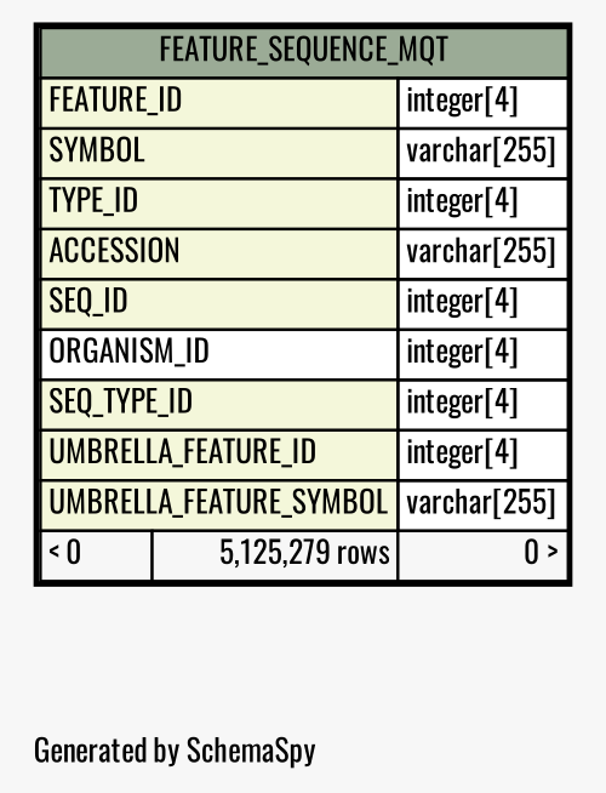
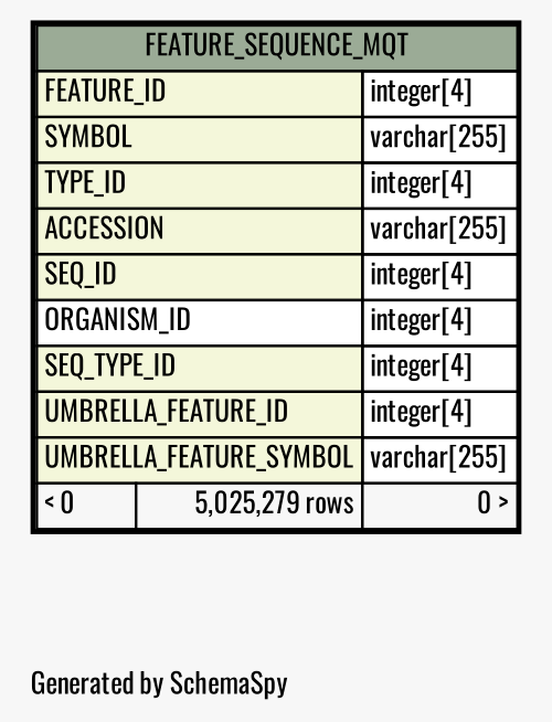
  digraph {
    bgcolor="#f7f7f7"
    fontname=Oswald
    fontsize=11
    label="\nGenerated by SchemaSpy"
    labeljust=l
    nodesep=0.18
    rankdir=TB
    ranksep=0.46
-   n1 [fontname=Oswald fontsize=11 label=<     <TABLE BORDER="2" CELLBORDER="1" CELLSPACING="0" BGCOLOR="#ffffff">       <TR><TD COLSPAN="3" BGCOLOR="#9bab96" ALIGN="CENTER">FEATURE_SEQUENCE_MQT</TD></TR>       <TR><TD PORT="FEATURE_ID" COLSPAN="2" BGCOLOR="#f4f7da" ALIGN="LEFT">FEATURE_ID</TD><TD PORT="FEATURE_ID.type" ALIGN="LEFT">integer[4]</TD></TR>       <TR><TD PORT="SYMBOL" COLSPAN="2" BGCOLOR="#f4f7da" ALIGN="LEFT">SYMBOL</TD><TD PORT="SYMBOL.type" ALIGN="LEFT">varchar[255]</TD></TR>       <TR><TD PORT="TYPE_ID" COLSPAN="2" BGCOLOR="#f4f7da" ALIGN="LEFT">TYPE_ID</TD><TD PORT="TYPE_ID.type" ALIGN="LEFT">integer[4]</TD></TR>       <TR><TD PORT="ACCESSION" COLSPAN="2" BGCOLOR="#f4f7da" ALIGN="LEFT">ACCESSION</TD><TD PORT="ACCESSION.type" ALIGN="LEFT">varchar[255]</TD></TR>       <TR><TD PORT="SEQ_ID" COLSPAN="2" BGCOLOR="#f4f7da" ALIGN="LEFT">SEQ_ID</TD><TD PORT="SEQ_ID.type" ALIGN="LEFT">integer[4]</TD></TR>       <TR><TD PORT="ORGANISM_ID" COLSPAN="2" ALIGN="LEFT">ORGANISM_ID</TD><TD PORT="ORGANISM_ID.type" ALIGN="LEFT">integer[4]</TD></TR>       <TR><TD PORT="SEQ_TYPE_ID" COLSPAN="2" BGCOLOR="#f4f7da" ALIGN="LEFT">SEQ_TYPE_ID</TD><TD PORT="SEQ_TYPE_ID.type" ALIGN="LEFT">integer[4]</TD></TR>       <TR><TD PORT="UMBRELLA_FEATURE_ID" COLSPAN="2" BGCOLOR="#f4f7da" ALIGN="LEFT">UMBRELLA_FEATURE_ID</TD><TD PORT="UMBRELLA_FEATURE_ID.type" ALIGN="LEFT">integer[4]</TD></TR>       <TR><TD PORT="UMBRELLA_FEATURE_SYMBOL" COLSPAN="2" BGCOLOR="#f4f7da" ALIGN="LEFT">UMBRELLA_FEATURE_SYMBOL</TD><TD PORT="UMBRELLA_FEATURE_SYMBOL.type" ALIGN="LEFT">varchar[255]</TD></TR>       <TR><TD ALIGN="LEFT" BGCOLOR="#f7f7f7">&lt; 0</TD><TD ALIGN="RIGHT" BGCOLOR="#f7f7f7">5,125,279 rows</TD><TD ALIGN="RIGHT" BGCOLOR="#f7f7f7">0 &gt;</TD></TR>     </TABLE>> shape=plaintext]
+   n1 [fontname=Oswald fontsize=11 label=<     <TABLE BORDER="2" CELLBORDER="1" CELLSPACING="0" BGCOLOR="#ffffff">       <TR><TD COLSPAN="3" BGCOLOR="#9bab96" ALIGN="CENTER">FEATURE_SEQUENCE_MQT</TD></TR>       <TR><TD PORT="FEATURE_ID" COLSPAN="2" BGCOLOR="#f4f7da" ALIGN="LEFT">FEATURE_ID</TD><TD PORT="FEATURE_ID.type" ALIGN="LEFT">integer[4]</TD></TR>       <TR><TD PORT="SYMBOL" COLSPAN="2" BGCOLOR="#f4f7da" ALIGN="LEFT">SYMBOL</TD><TD PORT="SYMBOL.type" ALIGN="LEFT">varchar[255]</TD></TR>       <TR><TD PORT="TYPE_ID" COLSPAN="2" BGCOLOR="#f4f7da" ALIGN="LEFT">TYPE_ID</TD><TD PORT="TYPE_ID.type" ALIGN="LEFT">integer[4]</TD></TR>       <TR><TD PORT="ACCESSION" COLSPAN="2" BGCOLOR="#f4f7da" ALIGN="LEFT">ACCESSION</TD><TD PORT="ACCESSION.type" ALIGN="LEFT">varchar[255]</TD></TR>       <TR><TD PORT="SEQ_ID" COLSPAN="2" BGCOLOR="#f4f7da" ALIGN="LEFT">SEQ_ID</TD><TD PORT="SEQ_ID.type" ALIGN="LEFT">integer[4]</TD></TR>       <TR><TD PORT="ORGANISM_ID" COLSPAN="2" ALIGN="LEFT">ORGANISM_ID</TD><TD PORT="ORGANISM_ID.type" ALIGN="LEFT">integer[4]</TD></TR>       <TR><TD PORT="SEQ_TYPE_ID" COLSPAN="2" BGCOLOR="#f4f7da" ALIGN="LEFT">SEQ_TYPE_ID</TD><TD PORT="SEQ_TYPE_ID.type" ALIGN="LEFT">integer[4]</TD></TR>       <TR><TD PORT="UMBRELLA_FEATURE_ID" COLSPAN="2" BGCOLOR="#f4f7da" ALIGN="LEFT">UMBRELLA_FEATURE_ID</TD><TD PORT="UMBRELLA_FEATURE_ID.type" ALIGN="LEFT">integer[4]</TD></TR>       <TR><TD PORT="UMBRELLA_FEATURE_SYMBOL" COLSPAN="2" BGCOLOR="#f4f7da" ALIGN="LEFT">UMBRELLA_FEATURE_SYMBOL</TD><TD PORT="UMBRELLA_FEATURE_SYMBOL.type" ALIGN="LEFT">varchar[255]</TD></TR>       <TR><TD ALIGN="LEFT" BGCOLOR="#f7f7f7">&lt; 0</TD><TD ALIGN="RIGHT" BGCOLOR="#f7f7f7">5,025,279 rows</TD><TD ALIGN="RIGHT" BGCOLOR="#f7f7f7">0 &gt;</TD></TR>     </TABLE>> shape=plaintext]
  }
